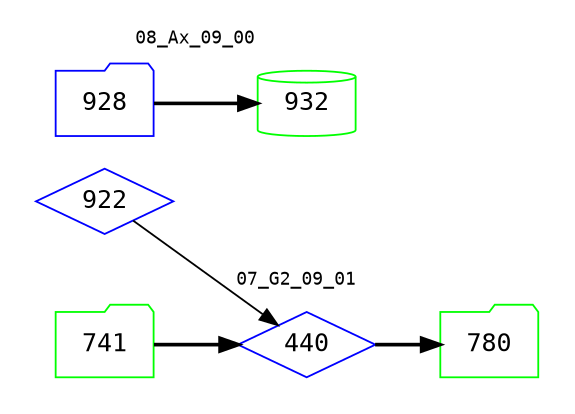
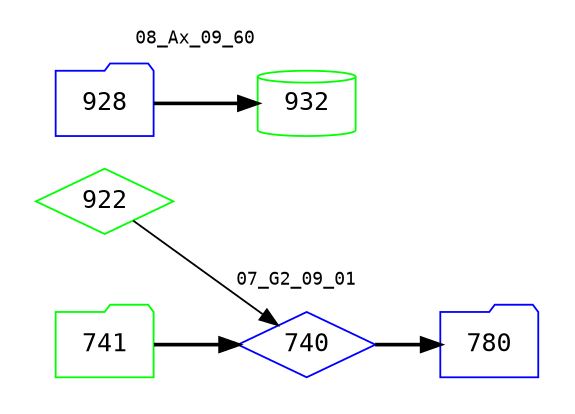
  digraph {
    fontname="DejaVu Sans Mono"
    rankdir=LR
    node [color=green fontname="DejaVu Sans Mono" shape=folder]
    edge [color=black fontname="DejaVu Sans Mono" style=bold]
-   n1 [color=blue label=922 shape=diamond]
+   n1 [label=922 shape=diamond]
    n2 [color=blue label=928]
    n3 [label=932 shape=cylinder]
    n4 [label=741]
-   n5 [color=blue label=440 shape=diamond]
-   n6 [label=780]
+   n5 [color=blue label=740 shape=diamond]
+   n6 [color=blue label=780]
    subgraph cluster_1 {
      color=white
      fontsize=10
-     label="08_Ax_09_00"
+     label="08_Ax_09_60"
      n1
      n2
      n3
    }
    subgraph cluster_2 {
      color=white
      fontsize=10
      label="07_G2_09_01"
      n4
      n5
      n6
    }
    n1 -> n5 [style=solid]
    n2 -> n3
    n4 -> n5
    n5 -> n6
  }
